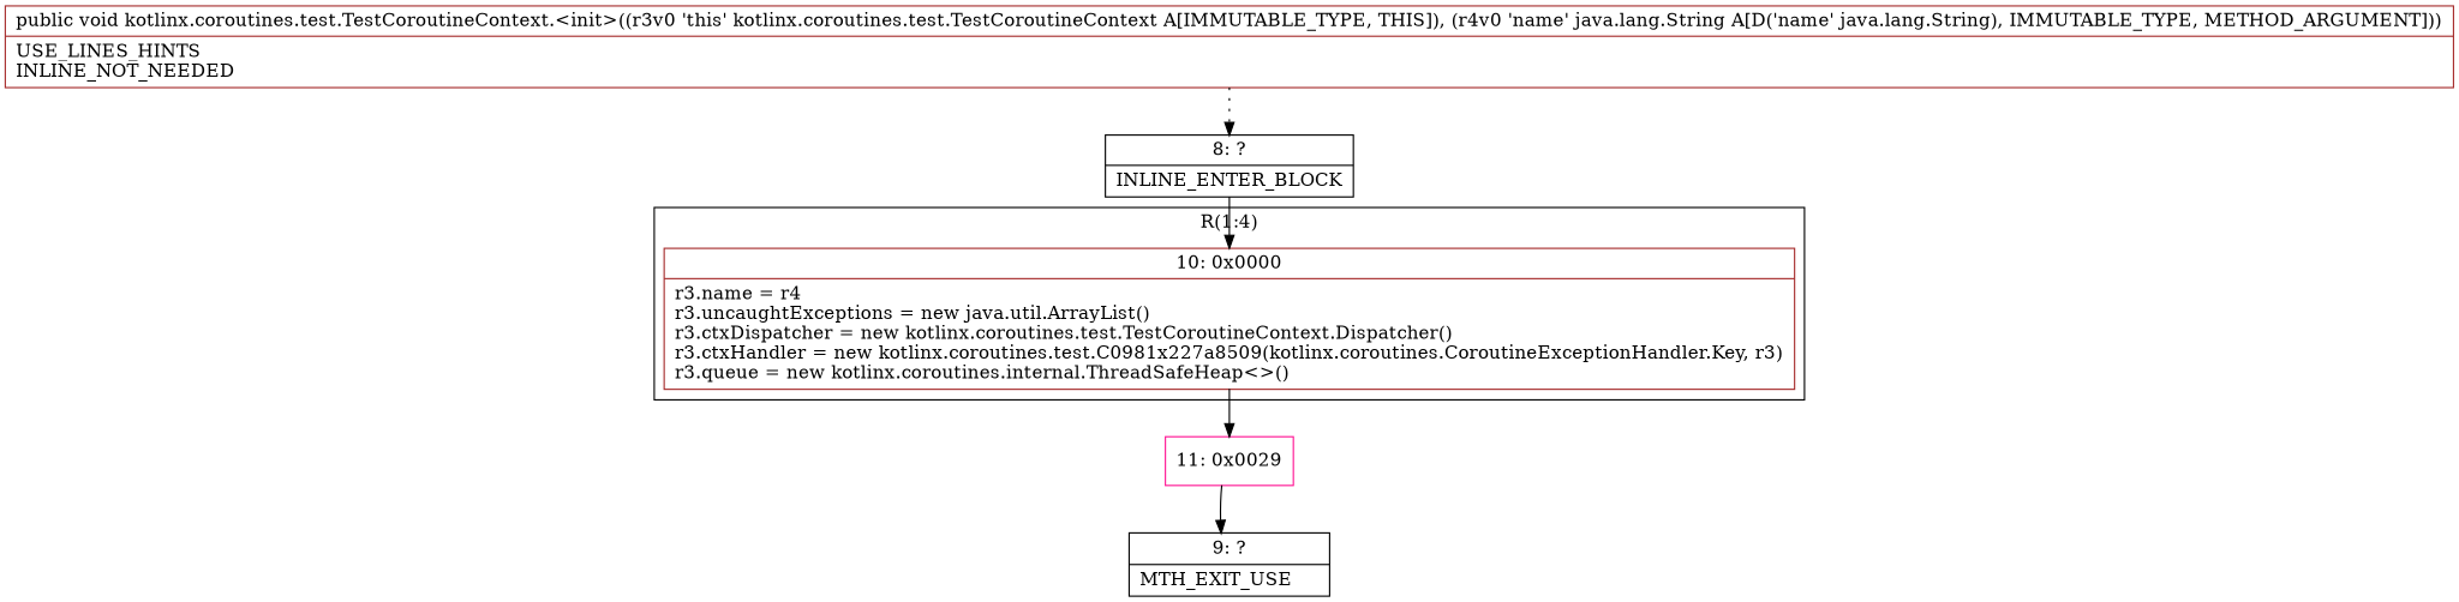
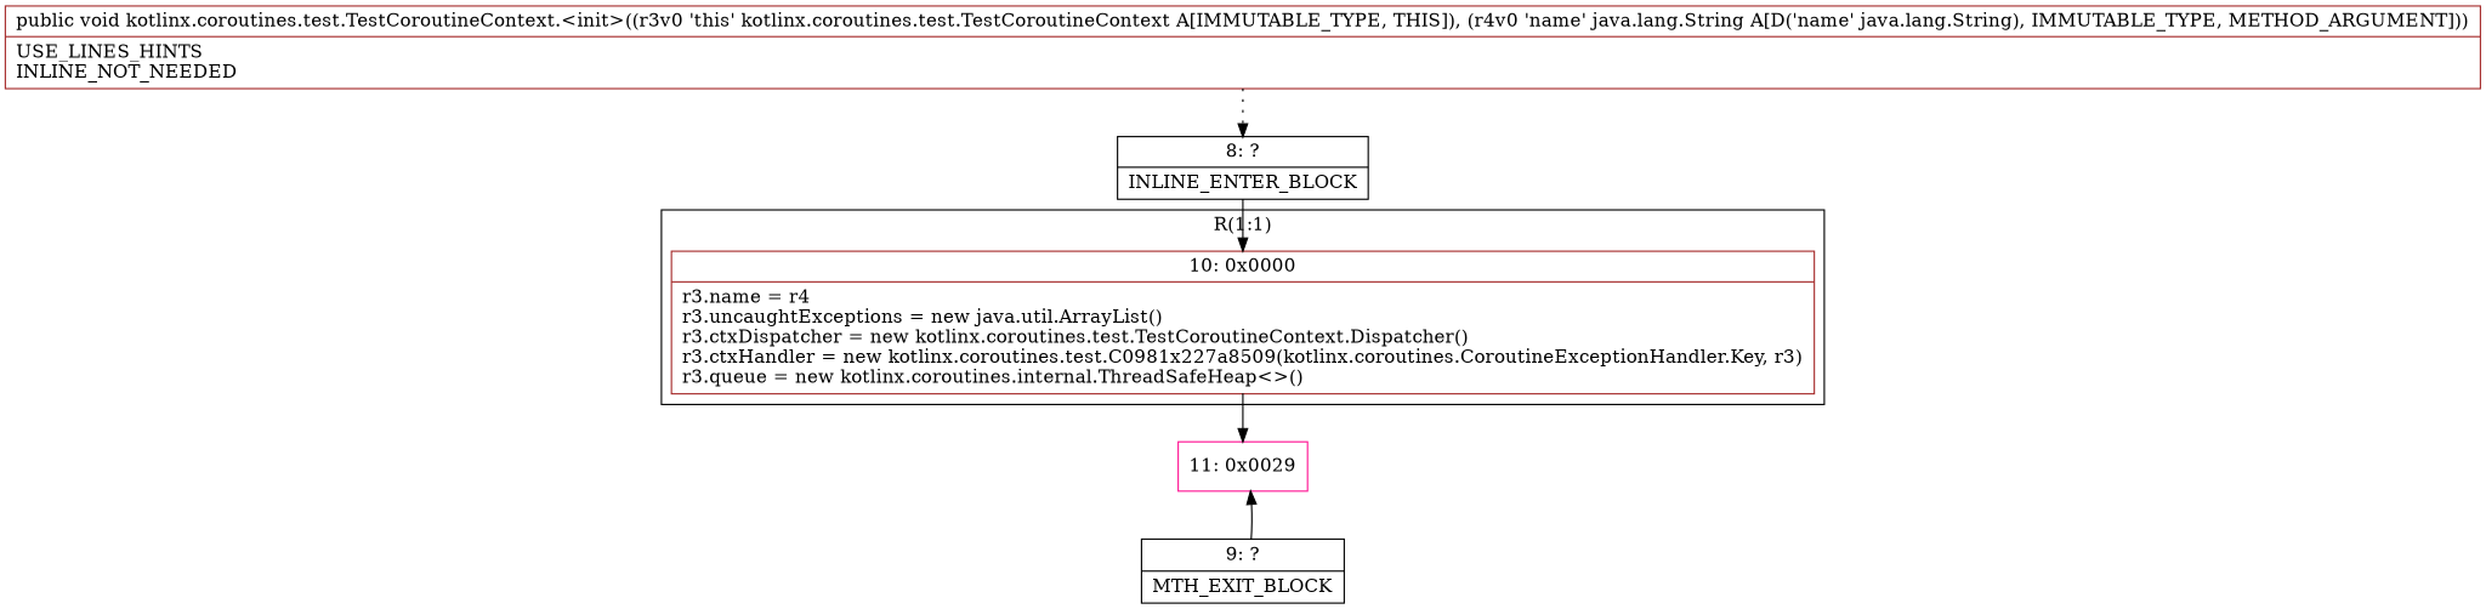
  digraph {
    node [color=brown shape=record]
    edge [style=solid]
    n1 [label="{10\:\ 0x0000|r3.name = r4\lr3.uncaughtExceptions = new java.util.ArrayList()\lr3.ctxDispatcher = new kotlinx.coroutines.test.TestCoroutineContext.Dispatcher()\lr3.ctxHandler = new kotlinx.coroutines.test.C0981x227a8509(kotlinx.coroutines.CoroutineExceptionHandler.Key, r3)\lr3.queue = new kotlinx.coroutines.internal.ThreadSafeHeap\<\>()\l}"]
    n2 [color=deeppink label="{11\:\ 0x0029}"]
-   n3 [color=black label="{9\:\ ?|MTH_EXIT_USE\l}"]
+   n3 [color=black label="{9\:\ ?|MTH_EXIT_BLOCK\l}"]
    n4 [color=black label="{8\:\ ?|INLINE_ENTER_BLOCK\l}"]
    n5 [label="{public void kotlinx.coroutines.test.TestCoroutineContext.\<init\>((r3v0 'this' kotlinx.coroutines.test.TestCoroutineContext A[IMMUTABLE_TYPE, THIS]), (r4v0 'name' java.lang.String A[D('name' java.lang.String), IMMUTABLE_TYPE, METHOD_ARGUMENT]))  | USE_LINES_HINTS\lINLINE_NOT_NEEDED\l}"]
    subgraph cluster_1 {
-     label="R(1:4)"
+     label="R(1:1)"
      n1
    }
    n1 -> n2
-   n2 -> n3
+   n3 -> n2
    n4 -> n1
    n5 -> n4 [style=dotted]
  }
